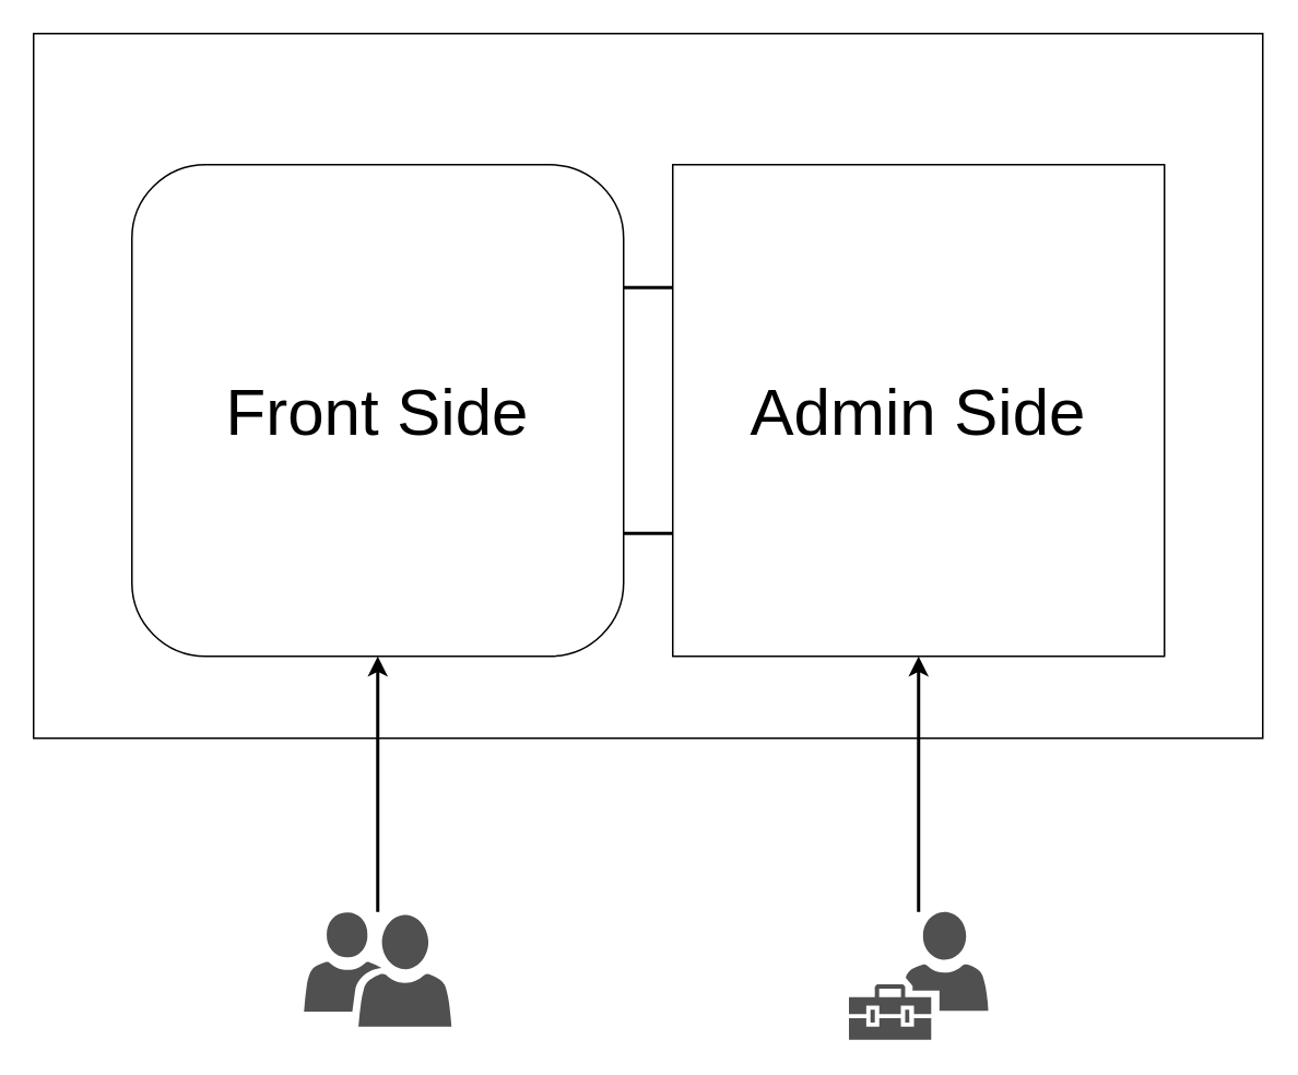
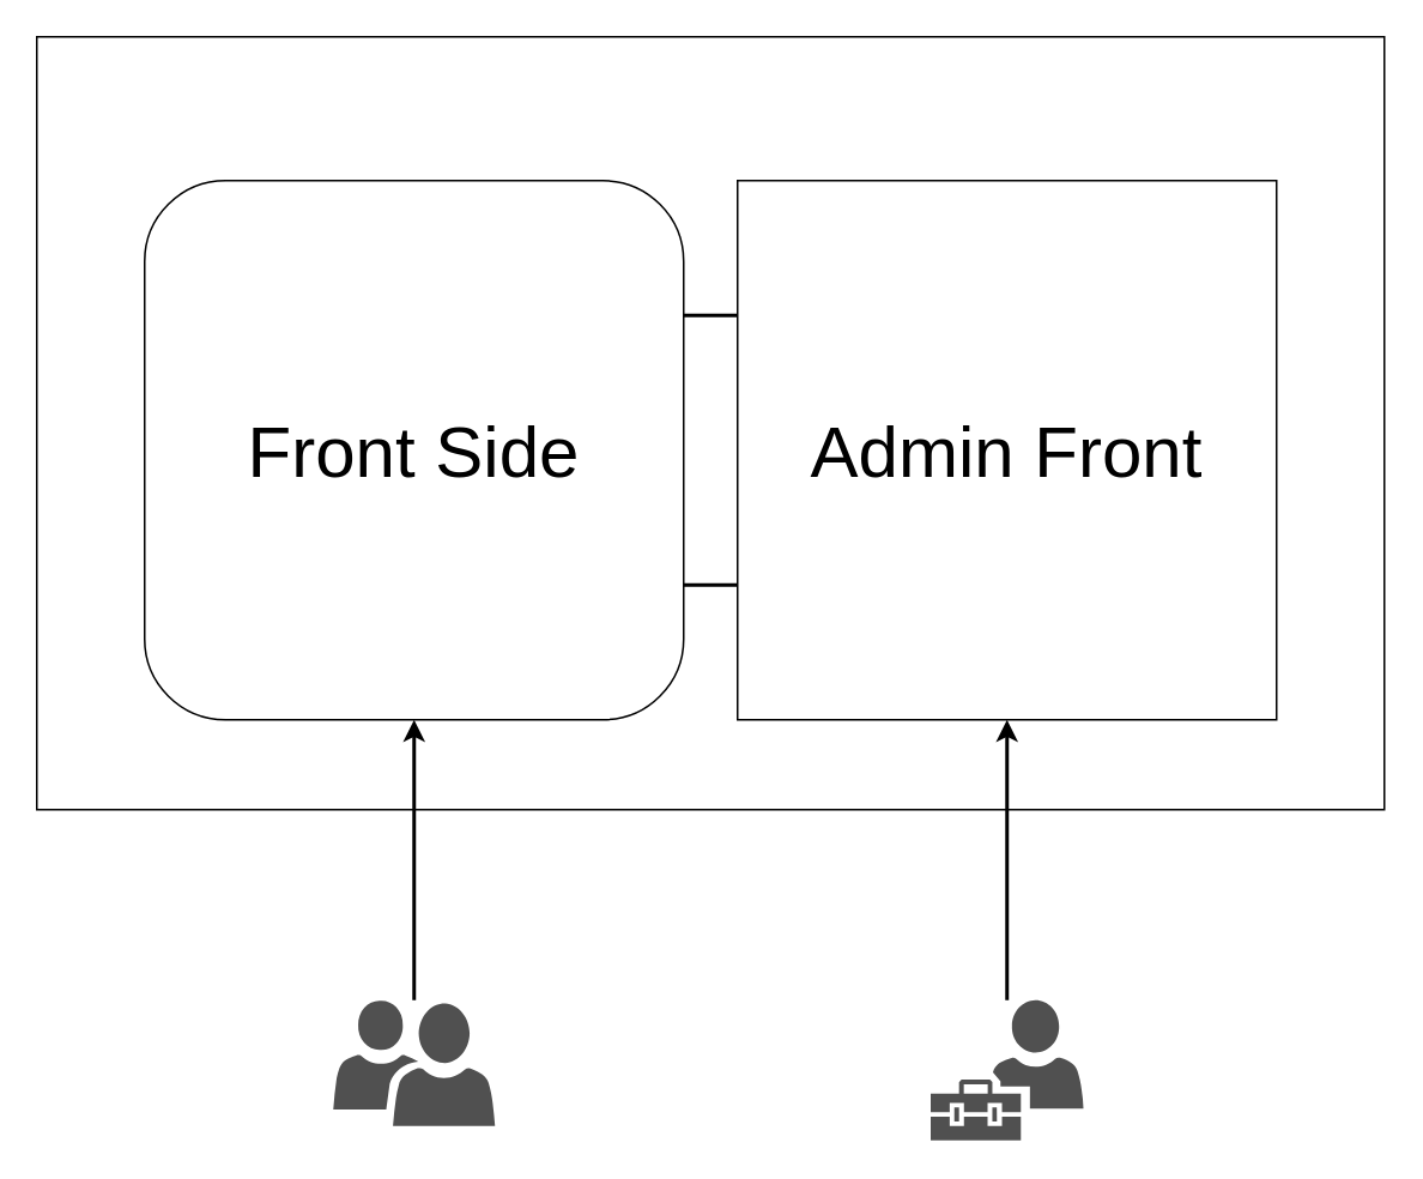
  <mxCell id="0" />
  <mxCell id="1" parent="0" />
  <mxCell id="2" value="" style="rounded=0;whiteSpace=wrap;html=1;fontSize=40;" vertex="1" parent="1"><mxGeometry x="20" y="20" width="750" height="430" as="geometry" /></mxCell>
  <mxCell id="3" style="edgeStyle=orthogonalEdgeStyle;rounded=0;orthogonalLoop=1;jettySize=auto;html=1;exitX=1;exitY=0.25;exitDx=0;exitDy=0;entryX=0;entryY=0.25;entryDx=0;entryDy=0;fontSize=40;strokeWidth=2;endArrow=none;endFill=0;" edge="1" parent="1" source="4" target="6"><mxGeometry relative="1" as="geometry" /></mxCell>
  <mxCell id="4" value="&lt;font style=&quot;font-size: 40px;&quot;&gt;Front Side&lt;/font&gt;" style="whiteSpace=wrap;html=1;aspect=fixed;rounded=1;" vertex="1" parent="1"><mxGeometry x="80" y="100" width="300" height="300" as="geometry" /></mxCell>
  <mxCell id="5" style="edgeStyle=orthogonalEdgeStyle;rounded=0;orthogonalLoop=1;jettySize=auto;html=1;exitX=0;exitY=0.75;exitDx=0;exitDy=0;entryX=1;entryY=0.75;entryDx=0;entryDy=0;fontSize=40;endArrow=none;endFill=0;strokeWidth=2;" edge="1" parent="1" source="6" target="4"><mxGeometry relative="1" as="geometry" /></mxCell>
- <mxCell id="6" value="&lt;font style=&quot;font-size: 40px;&quot;&gt;Admin Side&lt;/font&gt;" style="whiteSpace=wrap;html=1;aspect=fixed;" vertex="1" parent="1"><mxGeometry x="410" y="100" width="300" height="300" as="geometry" /></mxCell>
+ <mxCell id="6" value="&lt;font style=&quot;font-size: 40px;&quot;&gt;Admin Front&lt;/font&gt;" style="whiteSpace=wrap;html=1;aspect=fixed;" vertex="1" parent="1"><mxGeometry x="410" y="100" width="300" height="300" as="geometry" /></mxCell>
  <mxCell id="7" value="" style="shape=image;html=1;verticalAlign=top;verticalLabelPosition=bottom;labelBackgroundColor=#ffffff;imageAspect=0;aspect=fixed;image=https://cdn4.iconfinder.com/data/icons/web-ui-color/128/Checkmark-128.png;fontSize=40;" vertex="1" parent="1"><mxGeometry x="650" y="120" width="40" height="40" as="geometry" /></mxCell>
  <mxCell id="8" style="edgeStyle=orthogonalEdgeStyle;rounded=0;orthogonalLoop=1;jettySize=auto;html=1;entryX=0.5;entryY=1;entryDx=0;entryDy=0;fontSize=40;strokeWidth=2;" edge="1" parent="1" source="9" target="4"><mxGeometry relative="1" as="geometry" /></mxCell>
  <mxCell id="9" value="" style="sketch=0;pointerEvents=1;shadow=0;dashed=0;html=1;strokeColor=none;labelPosition=center;verticalLabelPosition=bottom;verticalAlign=top;align=center;fillColor=#505050;shape=mxgraph.mscae.intune.user_group;fontSize=40;" vertex="1" parent="1"><mxGeometry x="185" y="556" width="90" height="70" as="geometry" /></mxCell>
  <mxCell id="10" style="edgeStyle=orthogonalEdgeStyle;rounded=0;orthogonalLoop=1;jettySize=auto;html=1;fontSize=40;strokeWidth=2;" edge="1" parent="1" source="11" target="6"><mxGeometry relative="1" as="geometry" /></mxCell>
  <mxCell id="11" value="" style="sketch=0;pointerEvents=1;shadow=0;dashed=0;html=1;strokeColor=none;labelPosition=center;verticalLabelPosition=bottom;verticalAlign=top;align=center;fillColor=#505050;shape=mxgraph.mscae.intune.user_management;fontSize=40;" vertex="1" parent="1"><mxGeometry x="517.5" y="556" width="85" height="78" as="geometry" /></mxCell>
  <mxCell id="12" value="" style="shape=image;html=1;verticalAlign=top;verticalLabelPosition=bottom;labelBackgroundColor=#ffffff;imageAspect=0;aspect=fixed;image=https://cdn4.iconfinder.com/data/icons/web-ui-color/128/Checkmark-128.png;fontSize=40;" vertex="1" parent="1"><mxGeometry x="600" y="556" width="40" height="40" as="geometry" /></mxCell>
